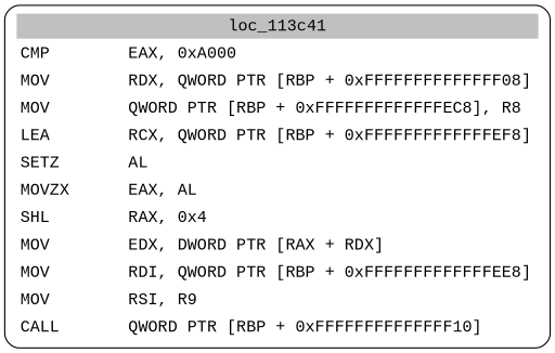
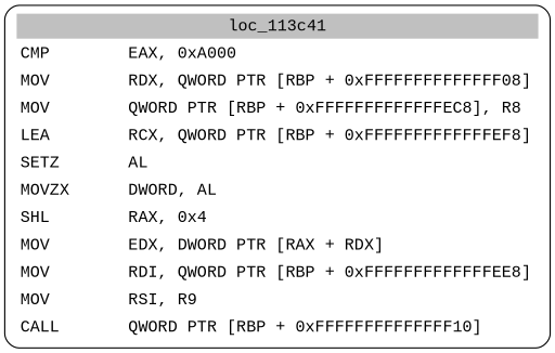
  digraph {
    rankdir=LR
-   n1 [fontname="Courier New" label=<<table border="0" cellborder="0" cellpadding="3"><tr><td align="center" colspan="2" bgcolor="grey">loc_113c41</td></tr><tr><td align="left">CMP        EAX, 0xA000</td></tr><tr><td align="left">MOV        RDX, QWORD PTR [RBP + 0xFFFFFFFFFFFFFF08]</td></tr><tr><td align="left">MOV        QWORD PTR [RBP + 0xFFFFFFFFFFFFFEC8], R8</td></tr><tr><td align="left">LEA        RCX, QWORD PTR [RBP + 0xFFFFFFFFFFFFFEF8]</td></tr><tr><td align="left">SETZ       AL</td></tr><tr><td align="left">MOVZX      EAX, AL</td></tr><tr><td align="left">SHL        RAX, 0x4</td></tr><tr><td align="left">MOV        EDX, DWORD PTR [RAX + RDX]</td></tr><tr><td align="left">MOV        RDI, QWORD PTR [RBP + 0xFFFFFFFFFFFFFEE8]</td></tr><tr><td align="left">MOV        RSI, R9</td></tr><tr><td align="left">CALL       QWORD PTR [RBP + 0xFFFFFFFFFFFFFF10]</td></tr></table>> shape=Mrecord]
+   n1 [fontname="Courier New" label=<<table border="0" cellborder="0" cellpadding="3"><tr><td align="center" colspan="2" bgcolor="grey">loc_113c41</td></tr><tr><td align="left">CMP        EAX, 0xA000</td></tr><tr><td align="left">MOV        RDX, QWORD PTR [RBP + 0xFFFFFFFFFFFFFF08]</td></tr><tr><td align="left">MOV        QWORD PTR [RBP + 0xFFFFFFFFFFFFFEC8], R8</td></tr><tr><td align="left">LEA        RCX, QWORD PTR [RBP + 0xFFFFFFFFFFFFFEF8]</td></tr><tr><td align="left">SETZ       AL</td></tr><tr><td align="left">MOVZX      DWORD, AL</td></tr><tr><td align="left">SHL        RAX, 0x4</td></tr><tr><td align="left">MOV        EDX, DWORD PTR [RAX + RDX]</td></tr><tr><td align="left">MOV        RDI, QWORD PTR [RBP + 0xFFFFFFFFFFFFFEE8]</td></tr><tr><td align="left">MOV        RSI, R9</td></tr><tr><td align="left">CALL       QWORD PTR [RBP + 0xFFFFFFFFFFFFFF10]</td></tr></table>> shape=Mrecord]
  }
